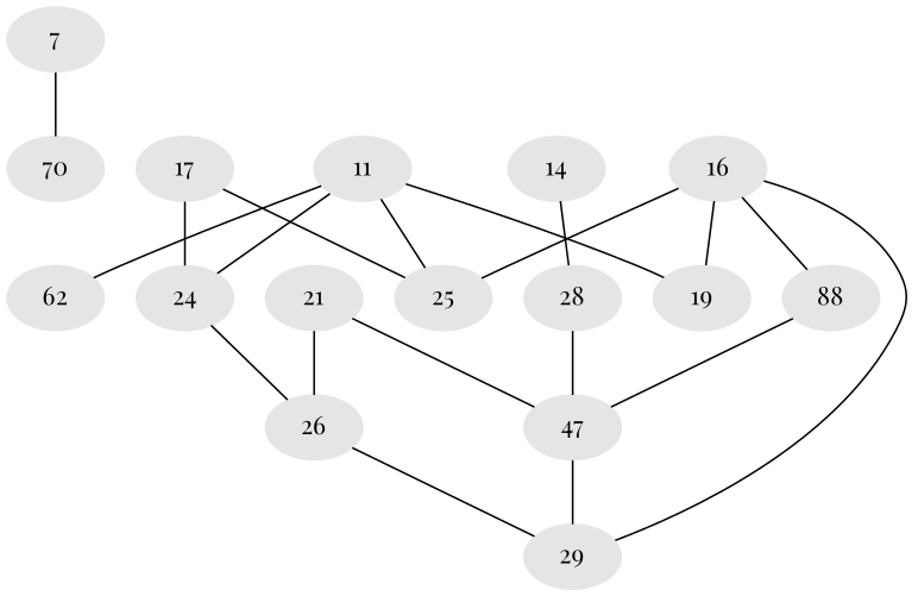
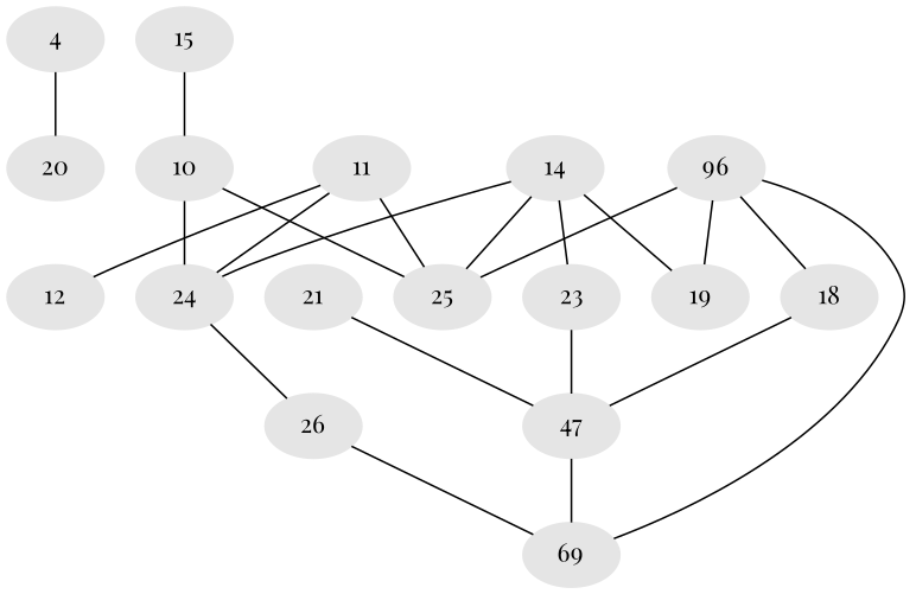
  graph {
    fontname="Playfair Display"
    node [color=gray90 fontname="Playfair Display" style=filled]
    edge [fontname="Playfair Display" weight=1.0]
-   4 [label=7]
-   20 [label=70]
+   4
+   20
    11
-   12 [label=62]
+   12
    19
    24
    25
-   17
+   17 [label=10]
    26
-   29
+   29 [label=69]
    14
-   23 [label=28]
+   23
    n13 [label=47]
-   16
-   18 [label=88]
+   15
+   16 [label=96]
+   18
    21
    4 -- 20
    11 -- 12
-   11 -- 19
+   14 -- 19
    11 -- 24
    11 -- 25
    24 -- 26
    17 -- 24 [weight=2.0]
    17 -- 25
    26 -- 29
+   14 -- 24
+   14 -- 25
    14 -- 23
    23 -- n13
    n13 -- 29
+   15 -- 17
    16 -- 19
    16 -- 25
    16 -- 29
    16 -- 18
    18 -- n13
-   21 -- 26
    21 -- n13
  }
